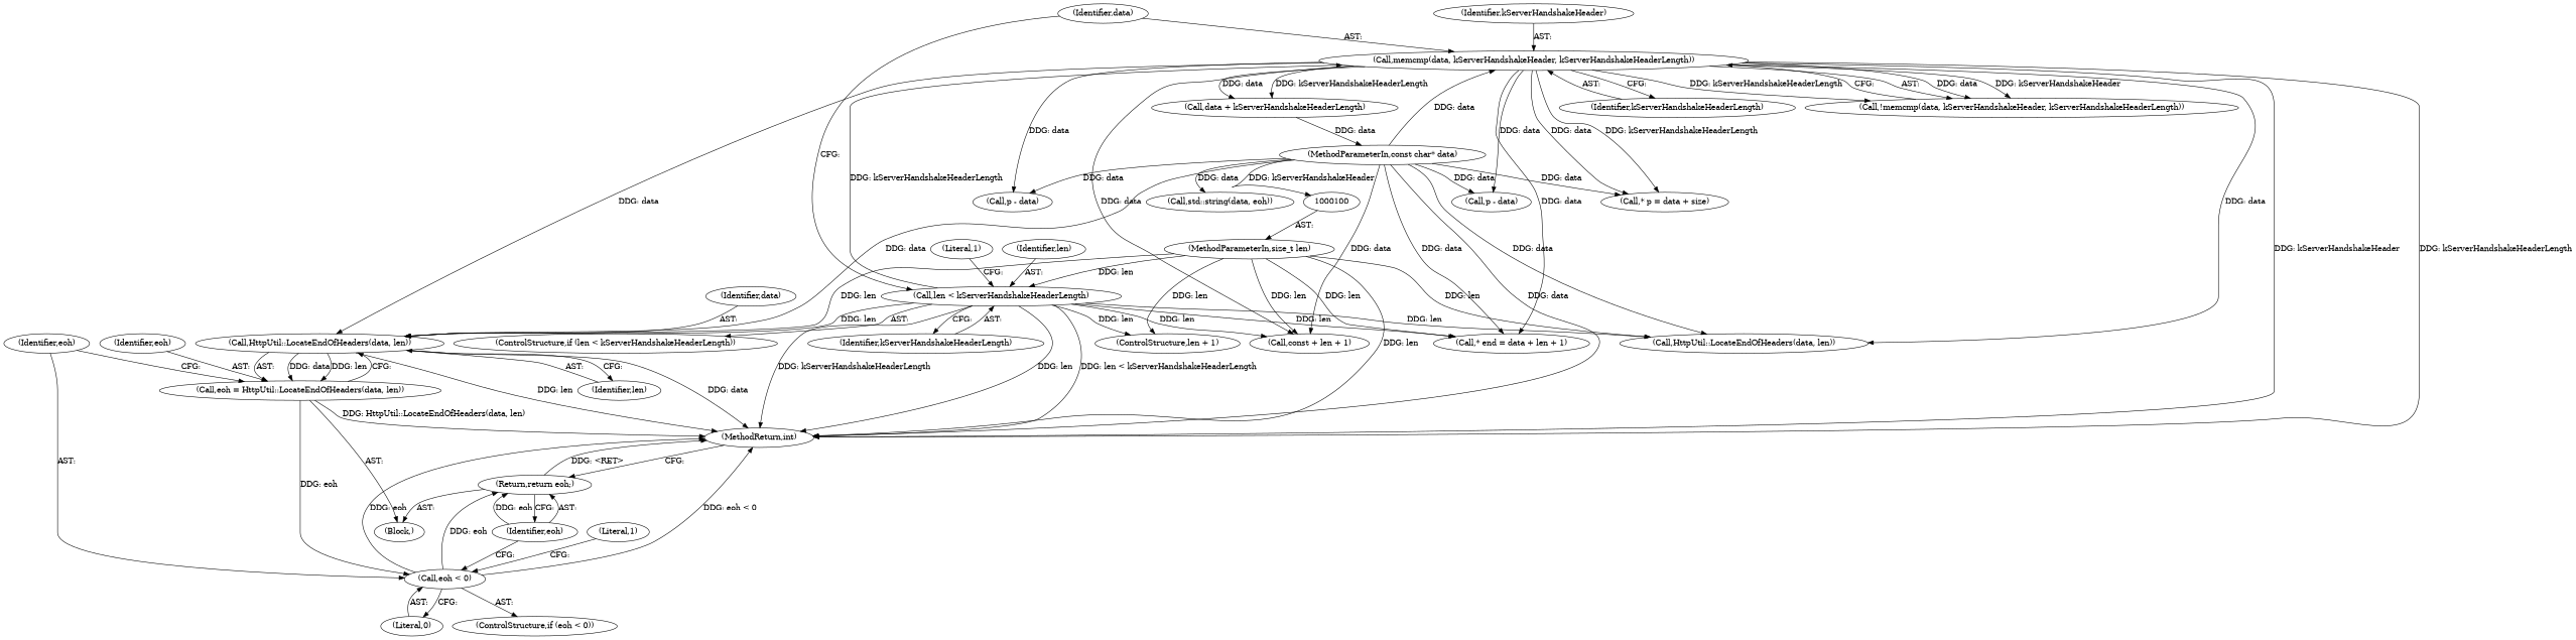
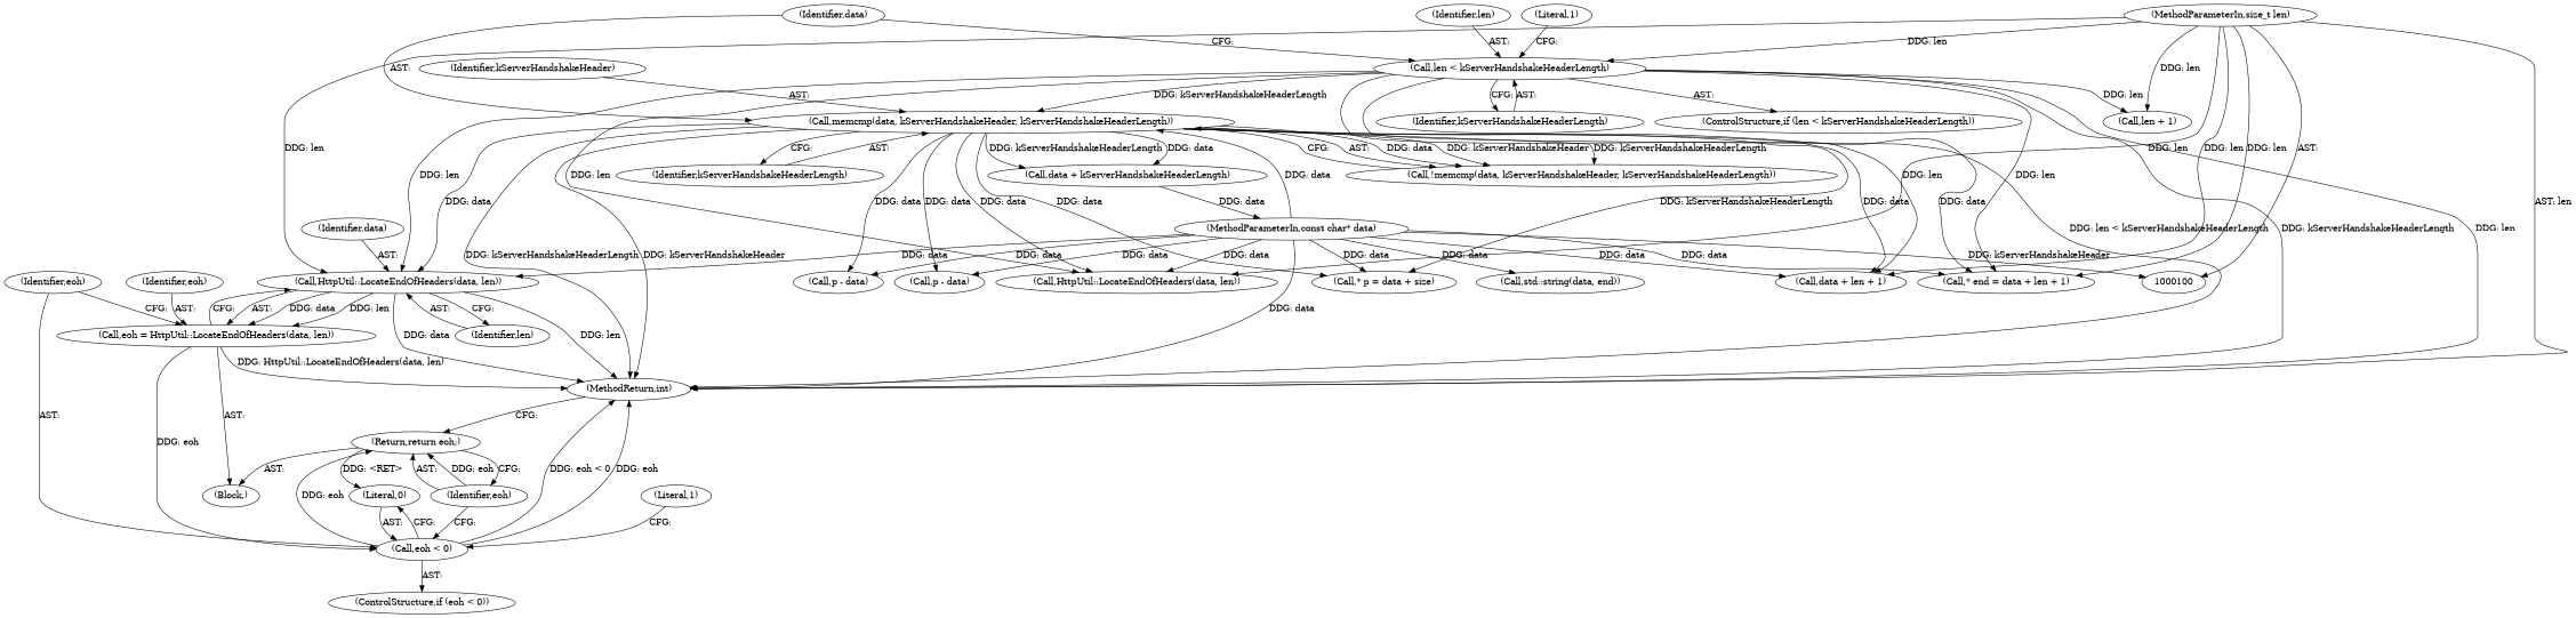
  digraph {
    n1 [label="(Call,HttpUtil::LocateEndOfHeaders(data, len))"]
    n2 [label="(Call,eoh = HttpUtil::LocateEndOfHeaders(data, len))"]
    n3 [label="(Identifier,len)"]
    n4 [label="(MethodReturn,int)"]
    n5 [label="(Call,eoh < 0)"]
    n6 [label="(Block,)"]
    n7 [label="(Return,return eoh;)"]
    n8 [label="(Call,memcmp(data, kServerHandshakeHeader, kServerHandshakeHeaderLength))"]
    n9 [label="(Call,data + kServerHandshakeHeaderLength)"]
-   n10 [label="(Call,const + len + 1)"]
+   n10 [label="(Call,data + len + 1)"]
    n11 [label="(Call,HttpUtil::LocateEndOfHeaders(data, len))"]
    n12 [label="(Call,* p = data + size)"]
    n13 [label="(Identifier,kServerHandshakeHeaderLength)"]
    n14 [label="(Call,p - data)"]
    n15 [label="(Call,p - data)"]
    n16 [label="(Call,* end = data + len + 1)"]
    n17 [label="(Call,!memcmp(data, kServerHandshakeHeader, kServerHandshakeHeaderLength))"]
    n18 [label="(MethodParameterIn,const char* data)"]
-   n19 [label="(Call,std::string(data, eoh))"]
+   n19 [label="(Call,std::string(data, end))"]
    1000100
    n21 [label="(Call,len < kServerHandshakeHeaderLength)"]
-   n22 [label="(ControlStructure,len + 1)"]
+   n22 [label="(Call,len + 1)"]
    n23 [label="(Identifier,kServerHandshakeHeaderLength)"]
    n24 [label="(ControlStructure,if (len < kServerHandshakeHeaderLength))"]
    n25 [label="(MethodParameterIn,size_t len)"]
    n26 [label="(Literal,0)"]
    n27 [label="(ControlStructure,if (eoh < 0))"]
    n28 [label="(Identifier,eoh)"]
    n29 [label="(Identifier,data)"]
    n30 [label="(Identifier,data)"]
    n31 [label="(Identifier,eoh)"]
    n32 [label="(Literal,1)"]
    n33 [label="(Identifier,len)"]
    n34 [label="(Literal,1)"]
    n35 [label="(Identifier,kServerHandshakeHeader)"]
    n36 [label="(Identifier,eoh)"]
    n1 -> n2 [label="AST: "]
    n1 -> n2 [label="DDG: data"]
    n1 -> n2 [label="DDG: len"]
    n1 -> n3 [label="CFG: "]
    n1 -> n4 [label="DDG: len"]
    n1 -> n4 [label="DDG: data"]
    n2 -> n1 [label="CFG: "]
    n2 -> n4 [label="DDG: HttpUtil::LocateEndOfHeaders(data, len)"]
    n2 -> n5 [label="DDG: eoh"]
    n2 -> n6 [label="AST: "]
    n3 -> n1 [label="AST: "]
    n4 -> n7 [label="CFG: "]
    n5 -> n4 [label="DDG: eoh < 0"]
    n5 -> n4 [label="DDG: eoh"]
    n5 -> n7 [label="DDG: eoh"]
    n5 -> n26 [label="CFG: "]
    n5 -> n27 [label="AST: "]
-   n7 -> n4 [label="DDG: <RET>"]
+   n7 -> n26 [label="DDG: <RET>"]
    n7 -> n6 [label="AST: "]
    n7 -> n28 [label="CFG: "]
    n8 -> n1 [label="DDG: data"]
    n8 -> n4 [label="DDG: kServerHandshakeHeaderLength"]
    n8 -> n4 [label="DDG: kServerHandshakeHeader"]
    n8 -> n9 [label="DDG: data"]
    n8 -> n9 [label="DDG: kServerHandshakeHeaderLength"]
    n8 -> n10 [label="DDG: data"]
    n8 -> n11 [label="DDG: data"]
    n8 -> n12 [label="DDG: data"]
    n8 -> n12 [label="DDG: kServerHandshakeHeaderLength"]
    n8 -> n13 [label="CFG: "]
    n8 -> n14 [label="DDG: data"]
    n8 -> n15 [label="DDG: data"]
    n8 -> n16 [label="DDG: data"]
    n8 -> n17 [label="AST: "]
    n8 -> n17 [label="DDG: data"]
    n8 -> n17 [label="DDG: kServerHandshakeHeader"]
    n8 -> n17 [label="DDG: kServerHandshakeHeaderLength"]
    n9 -> n18 [label="DDG: data"]
    n13 -> n8 [label="AST: "]
    n17 -> n8 [label="CFG: "]
    n18 -> n1 [label="DDG: data"]
    n18 -> n4 [label="DDG: data"]
    n18 -> n8 [label="DDG: data"]
    n18 -> n10 [label="DDG: data"]
    n18 -> n11 [label="DDG: data"]
    n18 -> n12 [label="DDG: data"]
    n18 -> n14 [label="DDG: data"]
    n18 -> n15 [label="DDG: data"]
    n18 -> n16 [label="DDG: data"]
    n18 -> n19 [label="DDG: data"]
    n18 -> 1000100 [label="DDG: kServerHandshakeHeader"]
    n21 -> n1 [label="DDG: len"]
    n21 -> n4 [label="DDG: len < kServerHandshakeHeaderLength"]
    n21 -> n4 [label="DDG: kServerHandshakeHeaderLength"]
    n21 -> n4 [label="DDG: len"]
    n21 -> n8 [label="DDG: kServerHandshakeHeaderLength"]
    n21 -> n10 [label="DDG: len"]
    n21 -> n11 [label="DDG: len"]
    n21 -> n16 [label="DDG: len"]
    n21 -> n22 [label="DDG: len"]
    n21 -> n23 [label="CFG: "]
    n21 -> n24 [label="AST: "]
    n23 -> n21 [label="AST: "]
    n25 -> n1 [label="DDG: len"]
-   n25 -> n4 [label="DDG: len"]
+   n25 -> n4 [label="AST: len"]
    n25 -> n10 [label="DDG: len"]
    n25 -> n11 [label="DDG: len"]
    n25 -> n16 [label="DDG: len"]
-   1000100 -> n25 [label="AST: "]
+   n25 -> 1000100 [label="AST: "]
    n25 -> n21 [label="DDG: len"]
    n25 -> n22 [label="DDG: len"]
    n26 -> n5 [label="AST: "]
    n28 -> n5 [label="CFG: "]
    n28 -> n7 [label="AST: "]
    n28 -> n7 [label="DDG: eoh"]
    n29 -> n1 [label="AST: "]
    n30 -> n8 [label="AST: "]
    n30 -> n21 [label="CFG: "]
    n31 -> n2 [label="CFG: "]
    n31 -> n5 [label="AST: "]
    n32 -> n21 [label="CFG: "]
    n33 -> n21 [label="AST: "]
    n34 -> n5 [label="CFG: "]
    n35 -> n8 [label="AST: "]
    n36 -> n2 [label="AST: "]
  }
